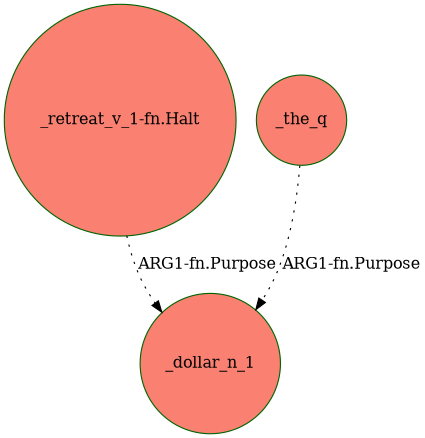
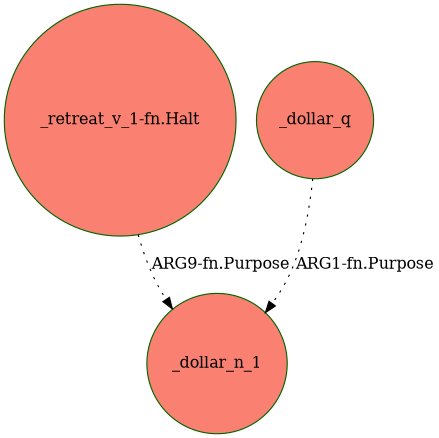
  digraph {
    node [color=darkgreen fillcolor=salmon shape=circle style=filled]
    edge [style=dotted]
    "_retreat_v_1-fn.Halt"
    _dollar_n_1
-   _the_q
-   "_retreat_v_1-fn.Halt" -> _dollar_n_1 [label="ARG1-fn.Purpose"]
+   _the_q [label=_dollar_q]
+   "_retreat_v_1-fn.Halt" -> _dollar_n_1 [label="ARG9-fn.Purpose"]
    _the_q -> _dollar_n_1 [label="ARG1-fn.Purpose"]
  }
